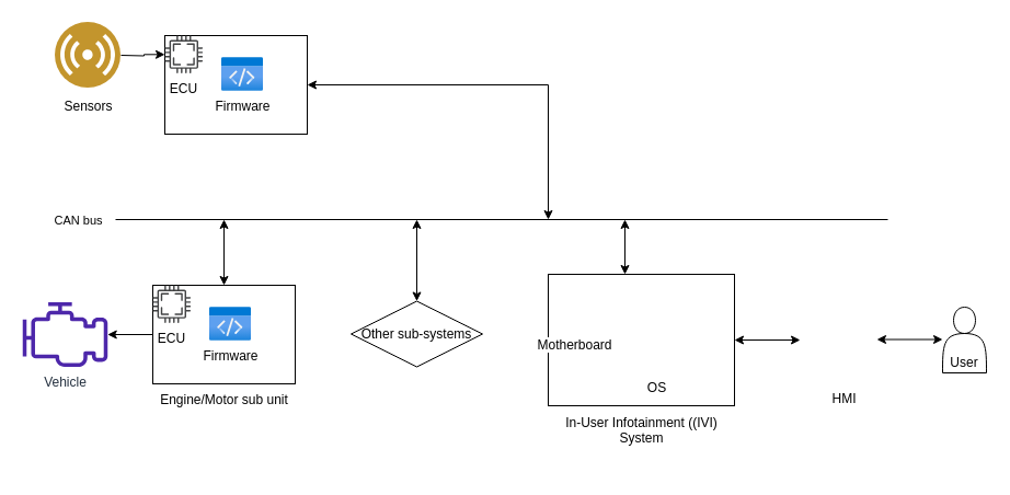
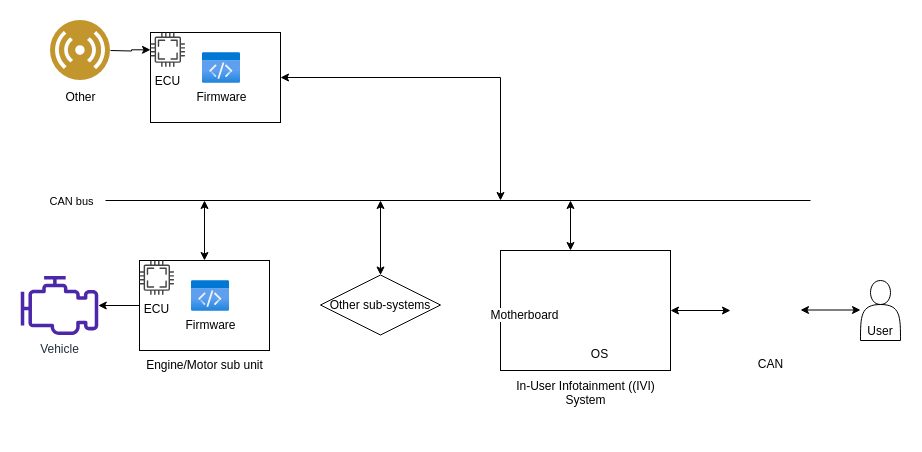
  <mxCell id="0" />
  <mxCell id="1" parent="0" />
  <mxCell id="2" value="" style="edgeStyle=orthogonalEdgeStyle;rounded=0;orthogonalLoop=1;jettySize=auto;html=1;" parent="1" target="6" edge="1"><mxGeometry relative="1" as="geometry"><mxPoint x="110" y="50" as="sourcePoint" /></mxGeometry></mxCell>
  <mxCell id="3" value="" style="group" parent="1" vertex="1" connectable="0"><mxGeometry x="150" y="32" width="130" height="90" as="geometry" /></mxCell>
  <mxCell id="4" value="" style="group" parent="3" vertex="1" connectable="0"><mxGeometry width="130" height="90.0" as="geometry" /></mxCell>
  <mxCell id="5" value="" style="rounded=0;whiteSpace=wrap;html=1;" parent="4" vertex="1"><mxGeometry width="130" height="90.0" as="geometry" /></mxCell>
  <mxCell id="6" value="ECU" style="sketch=0;pointerEvents=1;shadow=0;dashed=0;html=1;strokeColor=none;fillColor=#434445;aspect=fixed;labelPosition=center;verticalLabelPosition=bottom;verticalAlign=top;align=center;outlineConnect=0;shape=mxgraph.vvd.cpu;movable=0;resizable=0;rotatable=0;deletable=0;editable=0;locked=1;connectable=0;" parent="4" vertex="1"><mxGeometry width="34.615" height="34.615" as="geometry" /></mxCell>
  <mxCell id="7" value="Firmware" style="aspect=fixed;html=1;points=[];align=center;image;fontSize=12;image=img/lib/azure2/general/Code.svg;" parent="4" vertex="1"><mxGeometry x="52" y="20" width="38" height="30.88" as="geometry" /></mxCell>
  <mxCell id="8" value="Vehicle" style="sketch=0;outlineConnect=0;fontColor=#232F3E;gradientColor=none;fillColor=#4D27AA;strokeColor=none;dashed=0;verticalLabelPosition=bottom;verticalAlign=top;align=center;html=1;fontSize=12;fontStyle=0;aspect=fixed;pointerEvents=1;shape=mxgraph.aws4.emr_engine;" parent="1" vertex="1"><mxGeometry x="20" y="275.5" width="78" height="59" as="geometry" /></mxCell>
  <mxCell id="9" value="" style="group" parent="1" vertex="1" connectable="0"><mxGeometry x="139" y="260" width="130" height="90" as="geometry" /></mxCell>
  <mxCell id="10" value="" style="group" parent="9" vertex="1" connectable="0"><mxGeometry width="130" height="90.0" as="geometry" /></mxCell>
  <mxCell id="11" value="" style="rounded=0;whiteSpace=wrap;html=1;" parent="10" vertex="1"><mxGeometry width="130" height="90.0" as="geometry" /></mxCell>
  <mxCell id="12" value="ECU" style="sketch=0;pointerEvents=1;shadow=0;dashed=0;html=1;strokeColor=none;fillColor=#434445;aspect=fixed;labelPosition=center;verticalLabelPosition=bottom;verticalAlign=top;align=center;outlineConnect=0;shape=mxgraph.vvd.cpu;movable=0;resizable=0;rotatable=0;deletable=0;editable=0;locked=1;connectable=0;" parent="10" vertex="1"><mxGeometry width="34.615" height="34.615" as="geometry" /></mxCell>
  <mxCell id="13" value="Firmware" style="aspect=fixed;html=1;points=[];align=center;image;fontSize=12;image=img/lib/azure2/general/Code.svg;" parent="10" vertex="1"><mxGeometry x="52" y="20" width="38" height="30.88" as="geometry" /></mxCell>
  <mxCell id="14" style="edgeStyle=orthogonalEdgeStyle;rounded=0;orthogonalLoop=1;jettySize=auto;html=1;exitX=0;exitY=0.5;exitDx=0;exitDy=0;" parent="1" source="11" target="8" edge="1"><mxGeometry relative="1" as="geometry" /></mxCell>
  <mxCell id="15" value="" style="endArrow=none;html=1;rounded=0;" parent="1" edge="1"><mxGeometry width="50" height="50" relative="1" as="geometry"><mxPoint x="105" y="200" as="sourcePoint" /><mxPoint x="810" y="200" as="targetPoint" /></mxGeometry></mxCell>
  <mxCell id="16" value="CAN bus" style="edgeLabel;html=1;align=center;verticalAlign=middle;resizable=0;points=[];" parent="15" vertex="1" connectable="0"><mxGeometry x="-0.957" y="-2" relative="1" as="geometry"><mxPoint x="-50" y="-2" as="offset" /></mxGeometry></mxCell>
  <mxCell id="17" value="" style="endArrow=classic;startArrow=classic;html=1;rounded=0;entryX=1;entryY=0.5;entryDx=0;entryDy=0;" parent="1" target="5" edge="1"><mxGeometry width="50" height="50" relative="1" as="geometry"><mxPoint x="500" y="200" as="sourcePoint" /><mxPoint x="490" y="160" as="targetPoint" /><Array as="points"><mxPoint x="500" y="77" /></Array></mxGeometry></mxCell>
  <mxCell id="18" value="" style="endArrow=classic;startArrow=classic;html=1;rounded=0;exitX=0.5;exitY=0;exitDx=0;exitDy=0;" parent="1" source="11" edge="1"><mxGeometry width="50" height="50" relative="1" as="geometry"><mxPoint x="275" y="210" as="sourcePoint" /><mxPoint x="204" y="200" as="targetPoint" /></mxGeometry></mxCell>
- <mxCell id="19" value="&lt;font color=&quot;#000000&quot;&gt;Sensors&lt;/font&gt;" style="aspect=fixed;perimeter=ellipsePerimeter;html=1;align=center;shadow=0;dashed=0;fontColor=#4277BB;labelBackgroundColor=#ffffff;fontSize=12;spacingTop=3;image;image=img/lib/ibm/users/sensor.svg;" parent="1" vertex="1"><mxGeometry x="50" y="20" width="60" height="60" as="geometry" /></mxCell>
+ <mxCell id="19" value="&lt;font color=&quot;#000000&quot;&gt;Other&lt;/font&gt;" style="aspect=fixed;perimeter=ellipsePerimeter;html=1;align=center;shadow=0;dashed=0;fontColor=#4277BB;labelBackgroundColor=#ffffff;fontSize=12;spacingTop=3;image;image=img/lib/ibm/users/sensor.svg;" parent="1" vertex="1"><mxGeometry x="50" y="20" width="60" height="60" as="geometry" /></mxCell>
  <mxCell id="20" value="" style="endArrow=classic;startArrow=classic;html=1;rounded=0;exitX=0.5;exitY=0;exitDx=0;exitDy=0;" parent="1" edge="1"><mxGeometry width="50" height="50" relative="1" as="geometry"><mxPoint x="570" y="250" as="sourcePoint" /><mxPoint x="570" y="200" as="targetPoint" /></mxGeometry></mxCell>
  <mxCell id="21" value="" style="rounded=0;whiteSpace=wrap;html=1;movable=1;resizable=1;rotatable=1;deletable=1;editable=1;locked=0;connectable=1;" parent="1" vertex="1"><mxGeometry x="500" y="250" width="170" height="120" as="geometry" /></mxCell>
  <mxCell id="22" value="Motherboard" style="shape=image;html=1;verticalAlign=top;verticalLabelPosition=bottom;labelBackgroundColor=#ffffff;imageAspect=0;aspect=fixed;image=https://cdn1.iconfinder.com/data/icons/science-technology-outline-24-px/24/Computer_chip_integrated_circuit_memory_chip_microprocessor_processor_chip-128.png;fontColor=#000000;" parent="1" vertex="1"><mxGeometry x="500" y="253.11" width="48" height="48" as="geometry" /></mxCell>
  <mxCell id="23" value="OS" style="shape=image;html=1;verticalAlign=top;verticalLabelPosition=bottom;labelBackgroundColor=#ffffff;imageAspect=0;aspect=fixed;image=https://cdn1.iconfinder.com/data/icons/logo-s-icon-pack-collection/517/linux-128.png;fontColor=#000000;" parent="1" vertex="1"><mxGeometry x="560" y="262" width="78" height="78" as="geometry" /></mxCell>
- <mxCell id="24" value="HMI" style="shape=image;html=1;verticalAlign=top;verticalLabelPosition=bottom;labelBackgroundColor=#ffffff;imageAspect=0;aspect=fixed;image=https://cdn4.iconfinder.com/data/icons/48-bubbles/48/28.Tablet-128.png" parent="1" vertex="1"><mxGeometry x="730" y="270" width="80" height="80" as="geometry" /></mxCell>
+ <mxCell id="24" value="CAN" style="shape=image;html=1;verticalAlign=top;verticalLabelPosition=bottom;labelBackgroundColor=#ffffff;imageAspect=0;aspect=fixed;image=https://cdn4.iconfinder.com/data/icons/48-bubbles/48/28.Tablet-128.png" parent="1" vertex="1"><mxGeometry x="730" y="270" width="80" height="80" as="geometry" /></mxCell>
  <mxCell id="25" value="" style="endArrow=classic;startArrow=classic;html=1;rounded=0;exitX=1;exitY=0.5;exitDx=0;exitDy=0;entryX=0;entryY=0.5;entryDx=0;entryDy=0;" parent="1" source="21" target="24" edge="1"><mxGeometry width="50" height="50" relative="1" as="geometry"><mxPoint x="580" y="260" as="sourcePoint" /><mxPoint x="580" y="210" as="targetPoint" /></mxGeometry></mxCell>
  <mxCell id="26" value="User" style="shape=actor;whiteSpace=wrap;html=1;verticalAlign=bottom;" parent="1" vertex="1"><mxGeometry x="860" y="280" width="40" height="60" as="geometry" /></mxCell>
  <mxCell id="27" value="" style="endArrow=classic;startArrow=classic;html=1;rounded=0;exitX=1;exitY=0.5;exitDx=0;exitDy=0;entryX=0;entryY=0.5;entryDx=0;entryDy=0;" parent="1" edge="1"><mxGeometry width="50" height="50" relative="1" as="geometry"><mxPoint x="800" y="309.5" as="sourcePoint" /><mxPoint x="860" y="309.5" as="targetPoint" /></mxGeometry></mxCell>
  <mxCell id="28" value="Other sub-systems" style="rhombus;whiteSpace=wrap;html=1;" parent="1" vertex="1"><mxGeometry x="320" y="274.5" width="120" height="60" as="geometry" /></mxCell>
  <mxCell id="29" value="Engine/Motor sub unit" style="text;html=1;align=center;verticalAlign=middle;resizable=0;points=[];autosize=1;strokeColor=none;fillColor=none;" parent="1" vertex="1"><mxGeometry x="124" y="350" width="160" height="30" as="geometry" /></mxCell>
  <mxCell id="30" value="" style="endArrow=classic;startArrow=classic;html=1;rounded=0;exitX=0.5;exitY=0;exitDx=0;exitDy=0;" parent="1" source="28" edge="1"><mxGeometry width="50" height="50" relative="1" as="geometry"><mxPoint x="380" y="260" as="sourcePoint" /><mxPoint x="380" y="200" as="targetPoint" /></mxGeometry></mxCell>
  <mxCell id="31" value="In-User Infotainment ((IVI)&lt;br&gt;System&lt;br&gt;&amp;nbsp;" style="text;html=1;align=center;verticalAlign=middle;resizable=0;points=[];autosize=1;strokeColor=none;fillColor=none;" parent="1" vertex="1"><mxGeometry x="495" y="370" width="180" height="60" as="geometry" /></mxCell>
